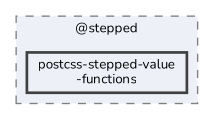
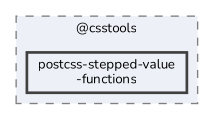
  digraph {
    compound=true
    rankdir=LR
    fontname=Nunito
    n1 [color=grey25 fillcolor="#edf0f7" fontname=Nunito fontsize=10 height=0.2 label="postcss-stepped-value\l-functions" shape=box style="filled,bold" width=0.4]
    subgraph cluster_1 {
      bgcolor="#edf0f7"
      fontsize=10
-     label="@stepped"
+     label="@csstools"
      pencolor=grey50
      style="filled,dashed"
      n1
    }
  }
